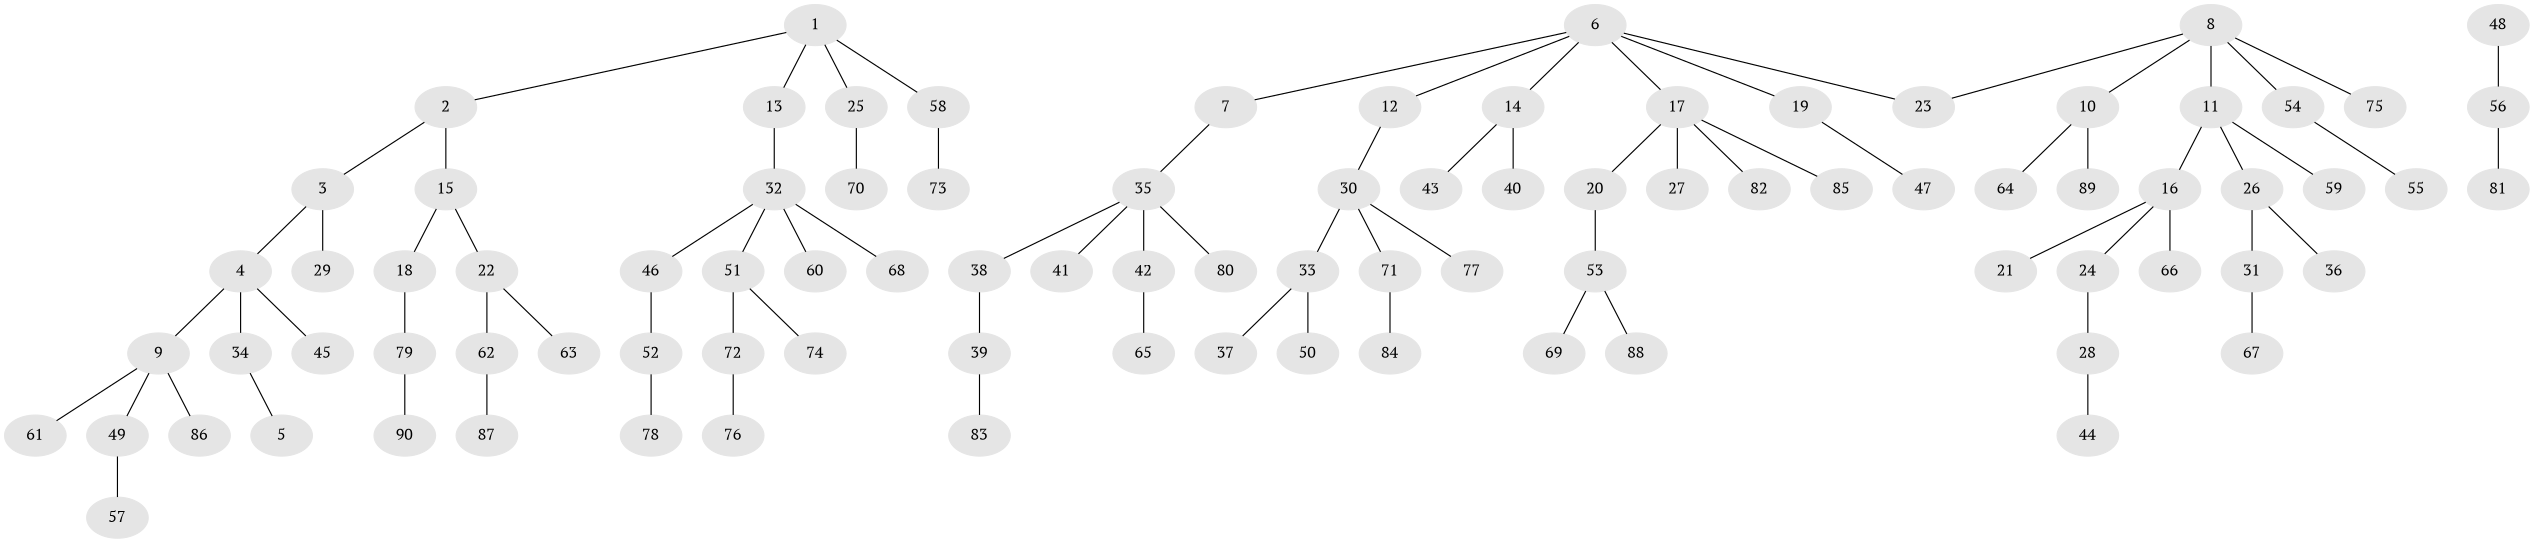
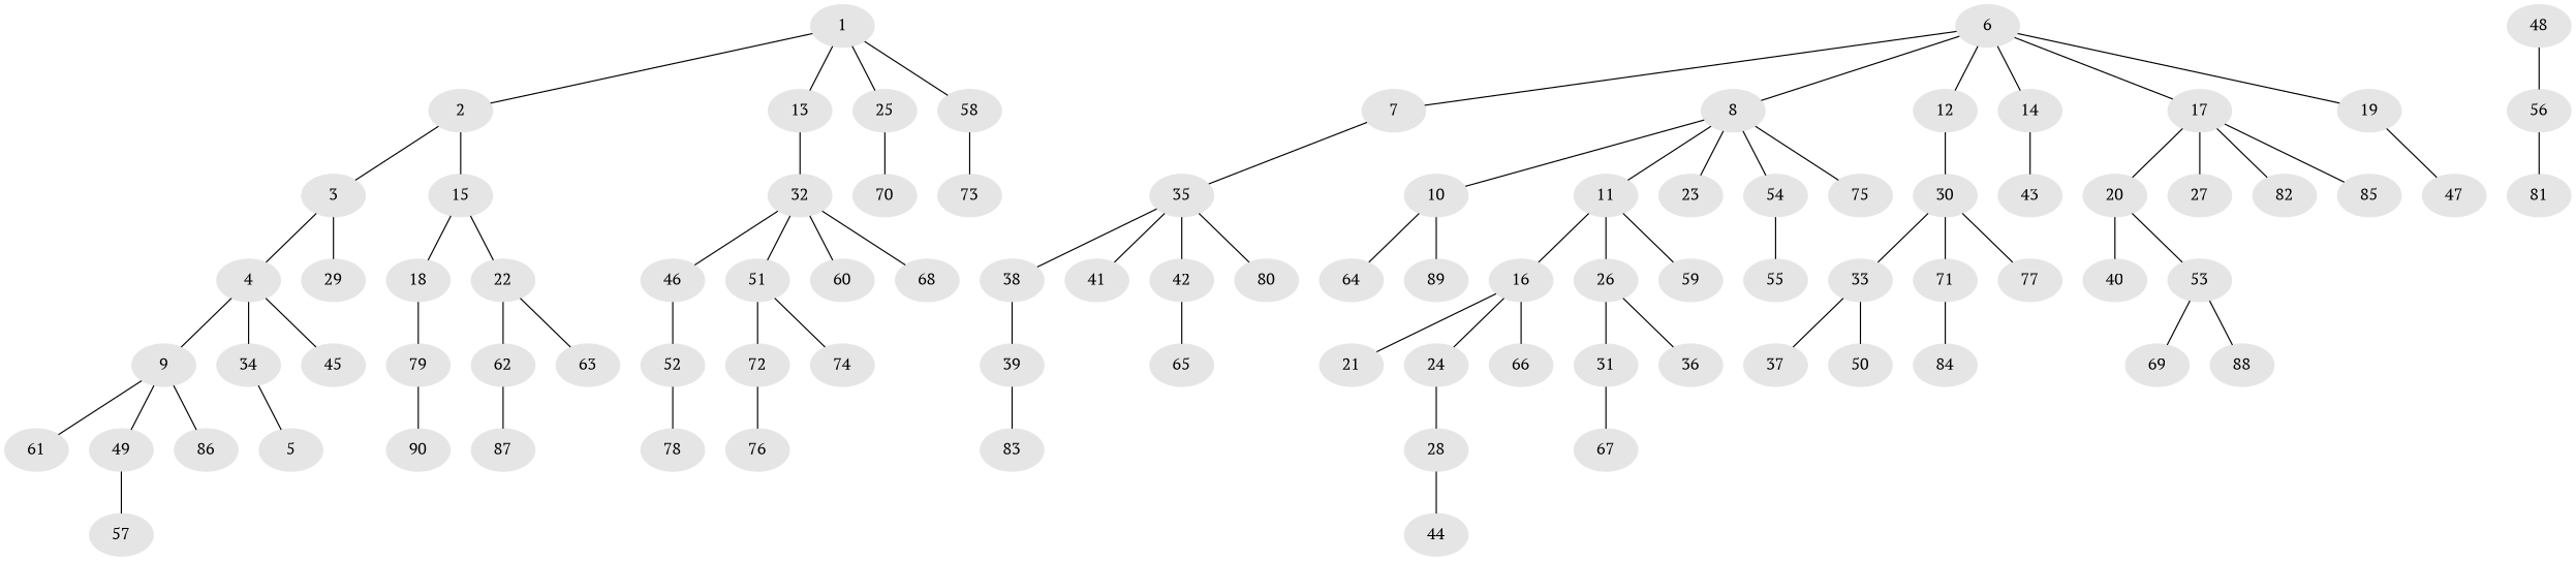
  graph {
    fontname="PT Serif"
    node [color=gray90 fontname="PT Serif" style=filled]
    edge [fontname="PT Serif" weight=1.0]
    1
    2
    13
    25
    58
    3
    15
    32
    70
    73
    4
    29
    6
    7
    8
    12
    14
    17
    19
    18
    22
    9
    34
    45
    61
    49
    86
    5
    35
    10
    11
    23
    54
    75
    30
    43
    20
    27
    82
    85
    47
    38
    41
    42
    80
    64
    89
    16
    26
    59
    55
    57
    21
    24
    66
    31
    36
    33
    71
    77
    46
    51
    60
    68
    79
    62
    63
    28
    40
    53
    90
    48
    56
    69
    88
    87
    44
    67
    37
    50
    84
    52
    72
    74
    39
    65
    83
    78
    81
    76
    1 -- 2
    1 -- 13
    1 -- 25
    1 -- 58
    2 -- 3
    2 -- 15
    13 -- 32
    25 -- 70
    58 -- 73
    3 -- 4
    3 -- 29
    15 -- 18
    15 -- 22
    32 -- 46
    32 -- 51
    32 -- 60
    32 -- 68 [weight=2.0]
    4 -- 9
    4 -- 34
    4 -- 45
    6 -- 7
-   6 -- 23
+   6 -- 8
    6 -- 12
    6 -- 14
    6 -- 17
    6 -- 19
    7 -- 35
    8 -- 10
    8 -- 11
    8 -- 23
    8 -- 54
    8 -- 75
    12 -- 30
    14 -- 43 [weight=2.0]
    17 -- 20
    17 -- 27
    17 -- 82
    17 -- 85
    19 -- 47
    18 -- 79
    22 -- 62
    22 -- 63
    9 -- 61
    9 -- 49
    9 -- 86
    34 -- 5
    49 -- 57
    35 -- 38
    35 -- 41
    35 -- 42
    35 -- 80
    10 -- 64
    10 -- 89
    11 -- 16
    11 -- 26
    11 -- 59
    54 -- 55
    30 -- 33
    30 -- 71
    30 -- 77
-   14 -- 40 [weight=2.0]
+   20 -- 40 [weight=2.0]
    20 -- 53
    38 -- 39
    42 -- 65
    16 -- 21
    16 -- 24
    16 -- 66
    26 -- 31
    26 -- 36
    24 -- 28
    31 -- 67
    33 -- 37
    33 -- 50
    71 -- 84
    46 -- 52
    51 -- 72
    51 -- 74
    79 -- 90
    62 -- 87
    28 -- 44
    53 -- 69
    53 -- 88
    48 -- 56
    56 -- 81
    52 -- 78
    72 -- 76
    39 -- 83
  }
